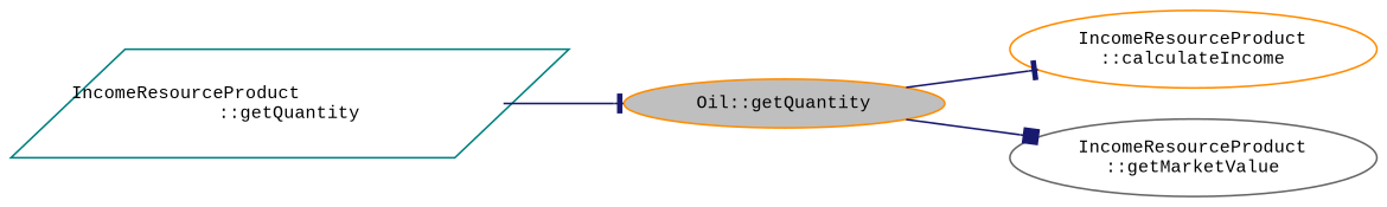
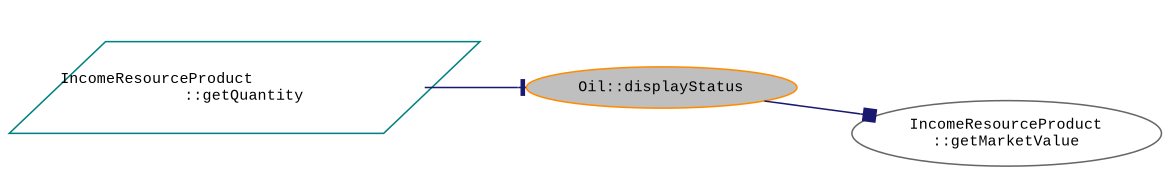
  digraph {
    fontname="Liberation Mono"
    rankdir=LR
    node [color=darkorange fillcolor=white fontname="Liberation Mono" fontsize=10 shape=ellipse style=filled]
    edge [arrowhead=tee color=midnightblue fontname="Liberation Mono" fontsize=10 labelfontname=Helvetica labelfontsize=10 style=solid]
-   n1 [fillcolor=grey75 fontcolor=black height=0.2 label="Oil::getQuantity" width=0.4]
-   n2 [height=0.2 label="IncomeResourceProduct\l::calculateIncome" width=0.4]
+   n1 [fillcolor=grey75 fontcolor=black height=0.2 label="Oil::displayStatus" width=0.4]
    n3 [color=gray40 height=0.2 label="IncomeResourceProduct\l::getMarketValue" width=0.4]
    n4 [color=teal height=0.2 label="IncomeResourceProduct\l::getQuantity" shape=parallelogram width=0.4]
-   n1 -> n2
    n1 -> n3 [arrowhead=box]
    n4 -> n1
  }
